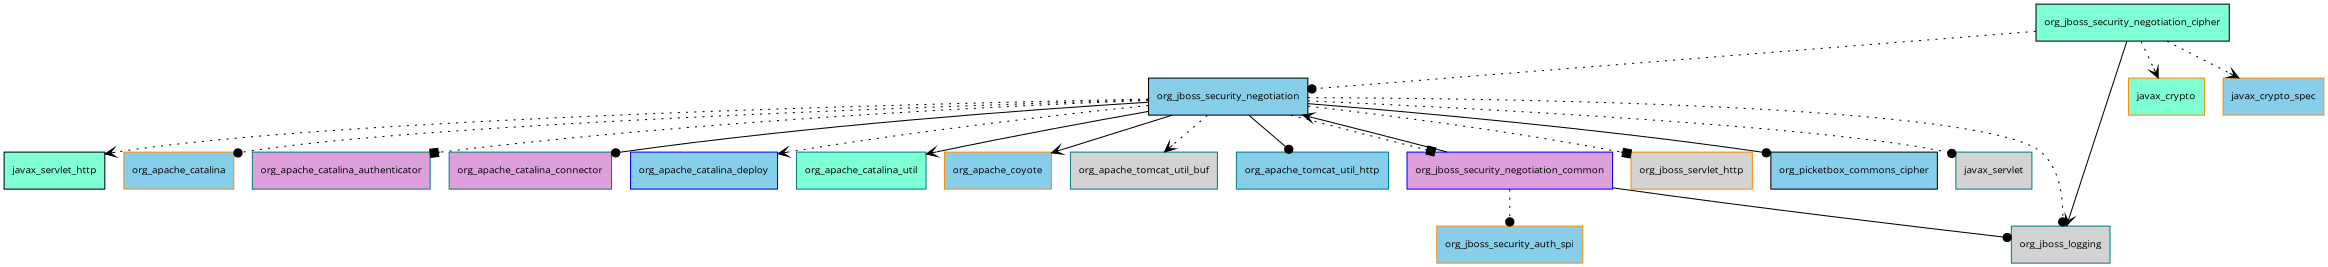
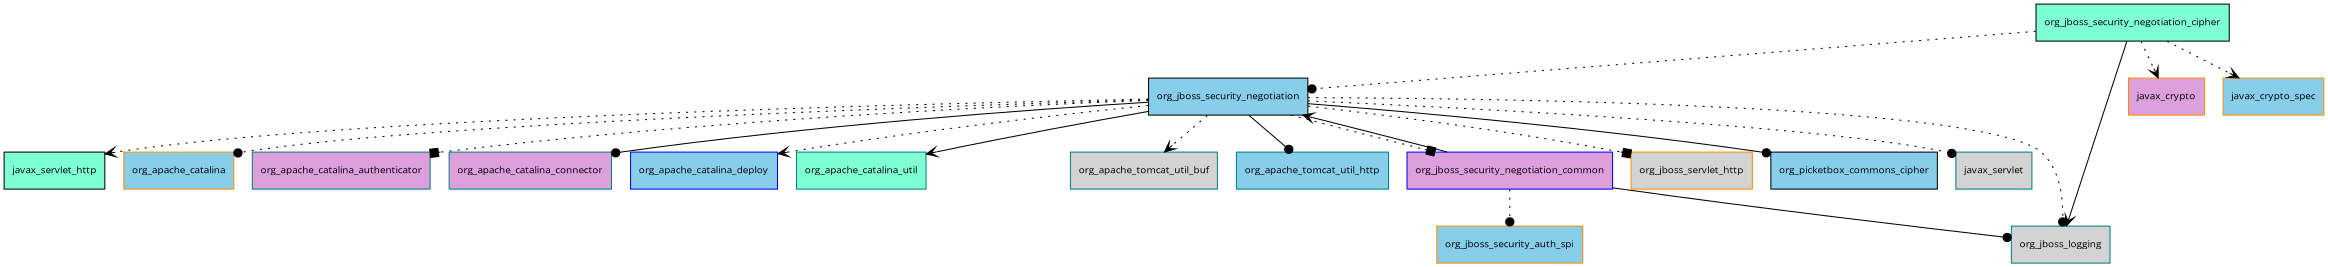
  digraph {
    fontname="Open Sans"
    node [color=teal fillcolor=skyblue fontname="Open Sans" fontsize=10.0 shape=box style=filled]
    edge [arrowhead=dot fontname="Open Sans" style=dotted]
    org_jboss_security_negotiation [color=black]
    javax_servlet [fillcolor=lightgrey]
    javax_servlet_http [color=black fillcolor=aquamarine]
    org_apache_catalina [color=darkorange]
    org_apache_catalina_authenticator [fillcolor=plum]
    org_apache_catalina_connector [fillcolor=plum]
    org_apache_catalina_deploy [color=blue]
    org_apache_catalina_util [fillcolor=aquamarine]
-   org_apache_coyote [color=darkorange]
    org_apache_tomcat_util_buf [fillcolor=lightgrey]
    org_apache_tomcat_util_http
    org_jboss_logging [fillcolor=lightgrey]
    org_jboss_security_negotiation_common [color=blue fillcolor=plum]
    org_jboss_servlet_http [color=darkorange fillcolor=lightgrey]
    org_picketbox_commons_cipher [color=black]
    org_jboss_security_auth_spi [color=darkorange]
    org_jboss_security_negotiation_cipher [color=black fillcolor=aquamarine]
-   javax_crypto [color=darkorange fillcolor=aquamarine]
+   javax_crypto [color=darkorange fillcolor=plum]
    javax_crypto_spec [color=darkorange]
    org_jboss_security_negotiation -> javax_servlet
    org_jboss_security_negotiation -> javax_servlet_http [arrowhead=vee]
    org_jboss_security_negotiation -> org_apache_catalina
    org_jboss_security_negotiation -> org_apache_catalina_authenticator [arrowhead=box]
    org_jboss_security_negotiation -> org_apache_catalina_connector [style=solid]
    org_jboss_security_negotiation -> org_apache_catalina_deploy [arrowhead=vee]
    org_jboss_security_negotiation -> org_apache_catalina_util [arrowhead=vee style=solid]
-   org_jboss_security_negotiation -> org_apache_coyote [arrowhead=vee style=solid]
    org_jboss_security_negotiation -> org_apache_tomcat_util_buf [arrowhead=vee]
    org_jboss_security_negotiation -> org_apache_tomcat_util_http [style=solid]
    org_jboss_security_negotiation -> org_jboss_logging
    org_jboss_security_negotiation -> org_jboss_security_negotiation_common [arrowhead=box]
    org_jboss_security_negotiation -> org_jboss_servlet_http [arrowhead=box]
    org_jboss_security_negotiation -> org_picketbox_commons_cipher [style=solid]
    org_jboss_security_negotiation_common -> org_jboss_security_negotiation [arrowhead=vee style=solid]
    org_jboss_security_negotiation_common -> org_jboss_logging [style=solid]
    org_jboss_security_negotiation_common -> org_jboss_security_auth_spi
    org_jboss_security_negotiation_cipher -> org_jboss_security_negotiation
    org_jboss_security_negotiation_cipher -> org_jboss_logging [arrowhead=vee style=solid]
    org_jboss_security_negotiation_cipher -> javax_crypto [arrowhead=vee]
    org_jboss_security_negotiation_cipher -> javax_crypto_spec [arrowhead=vee]
  }
